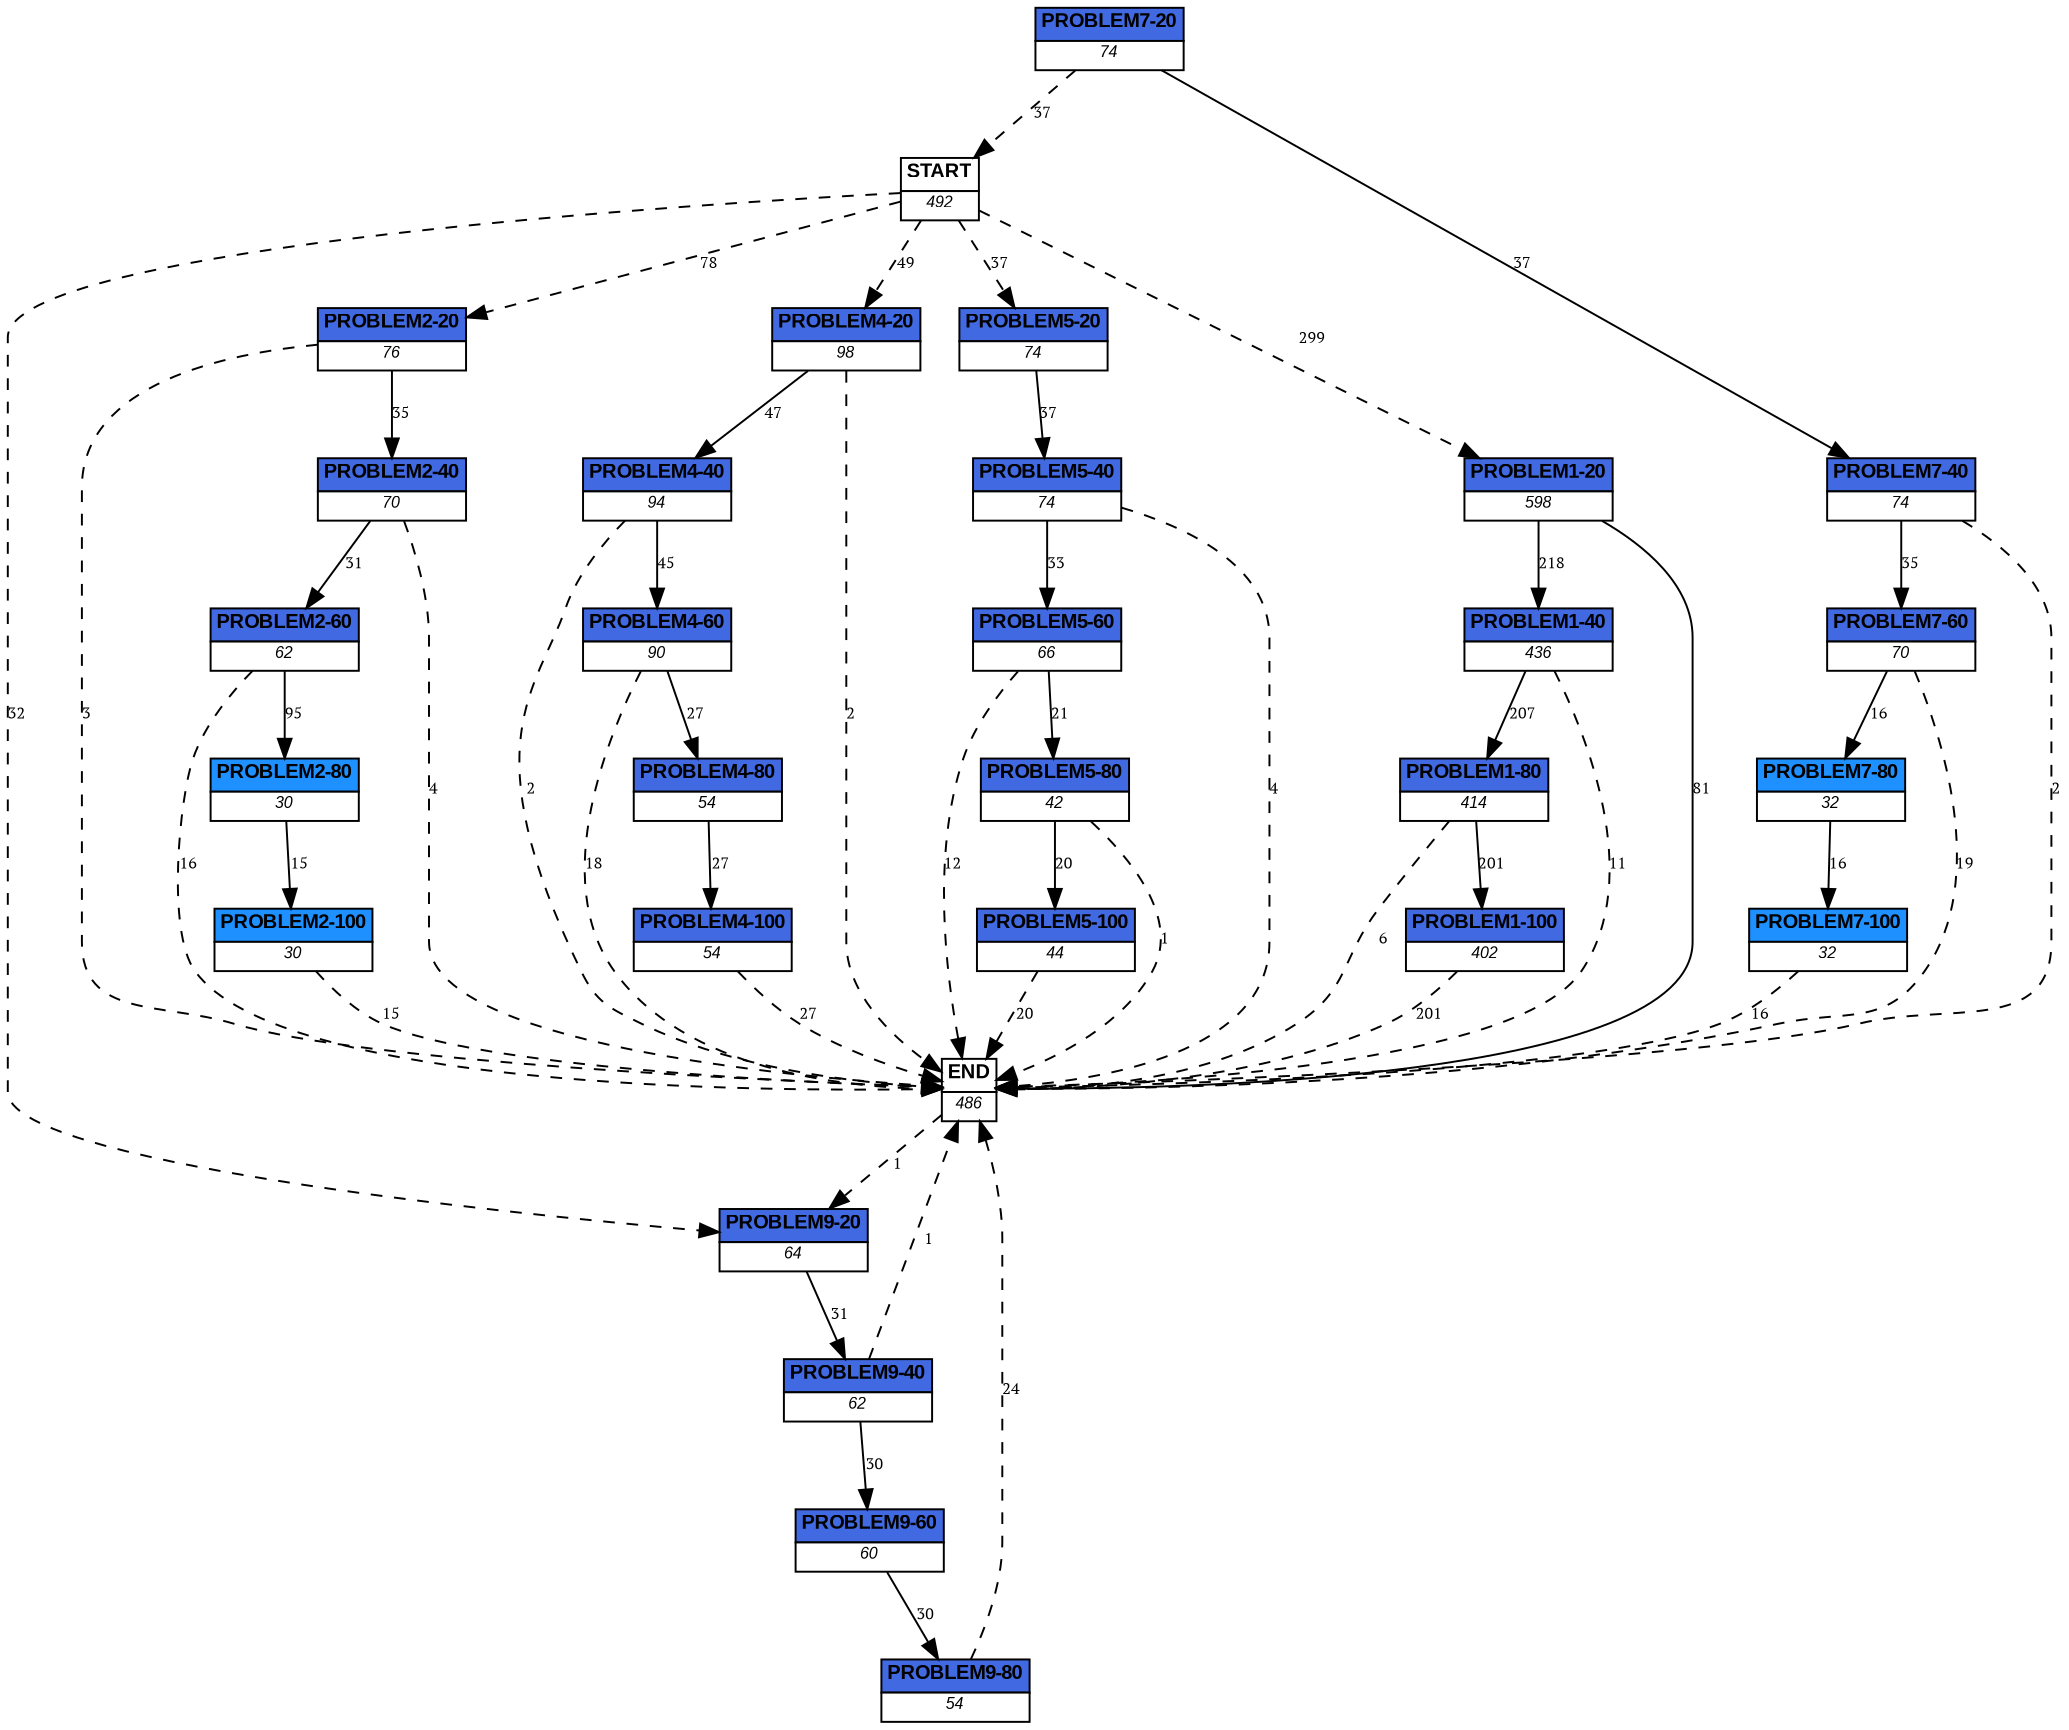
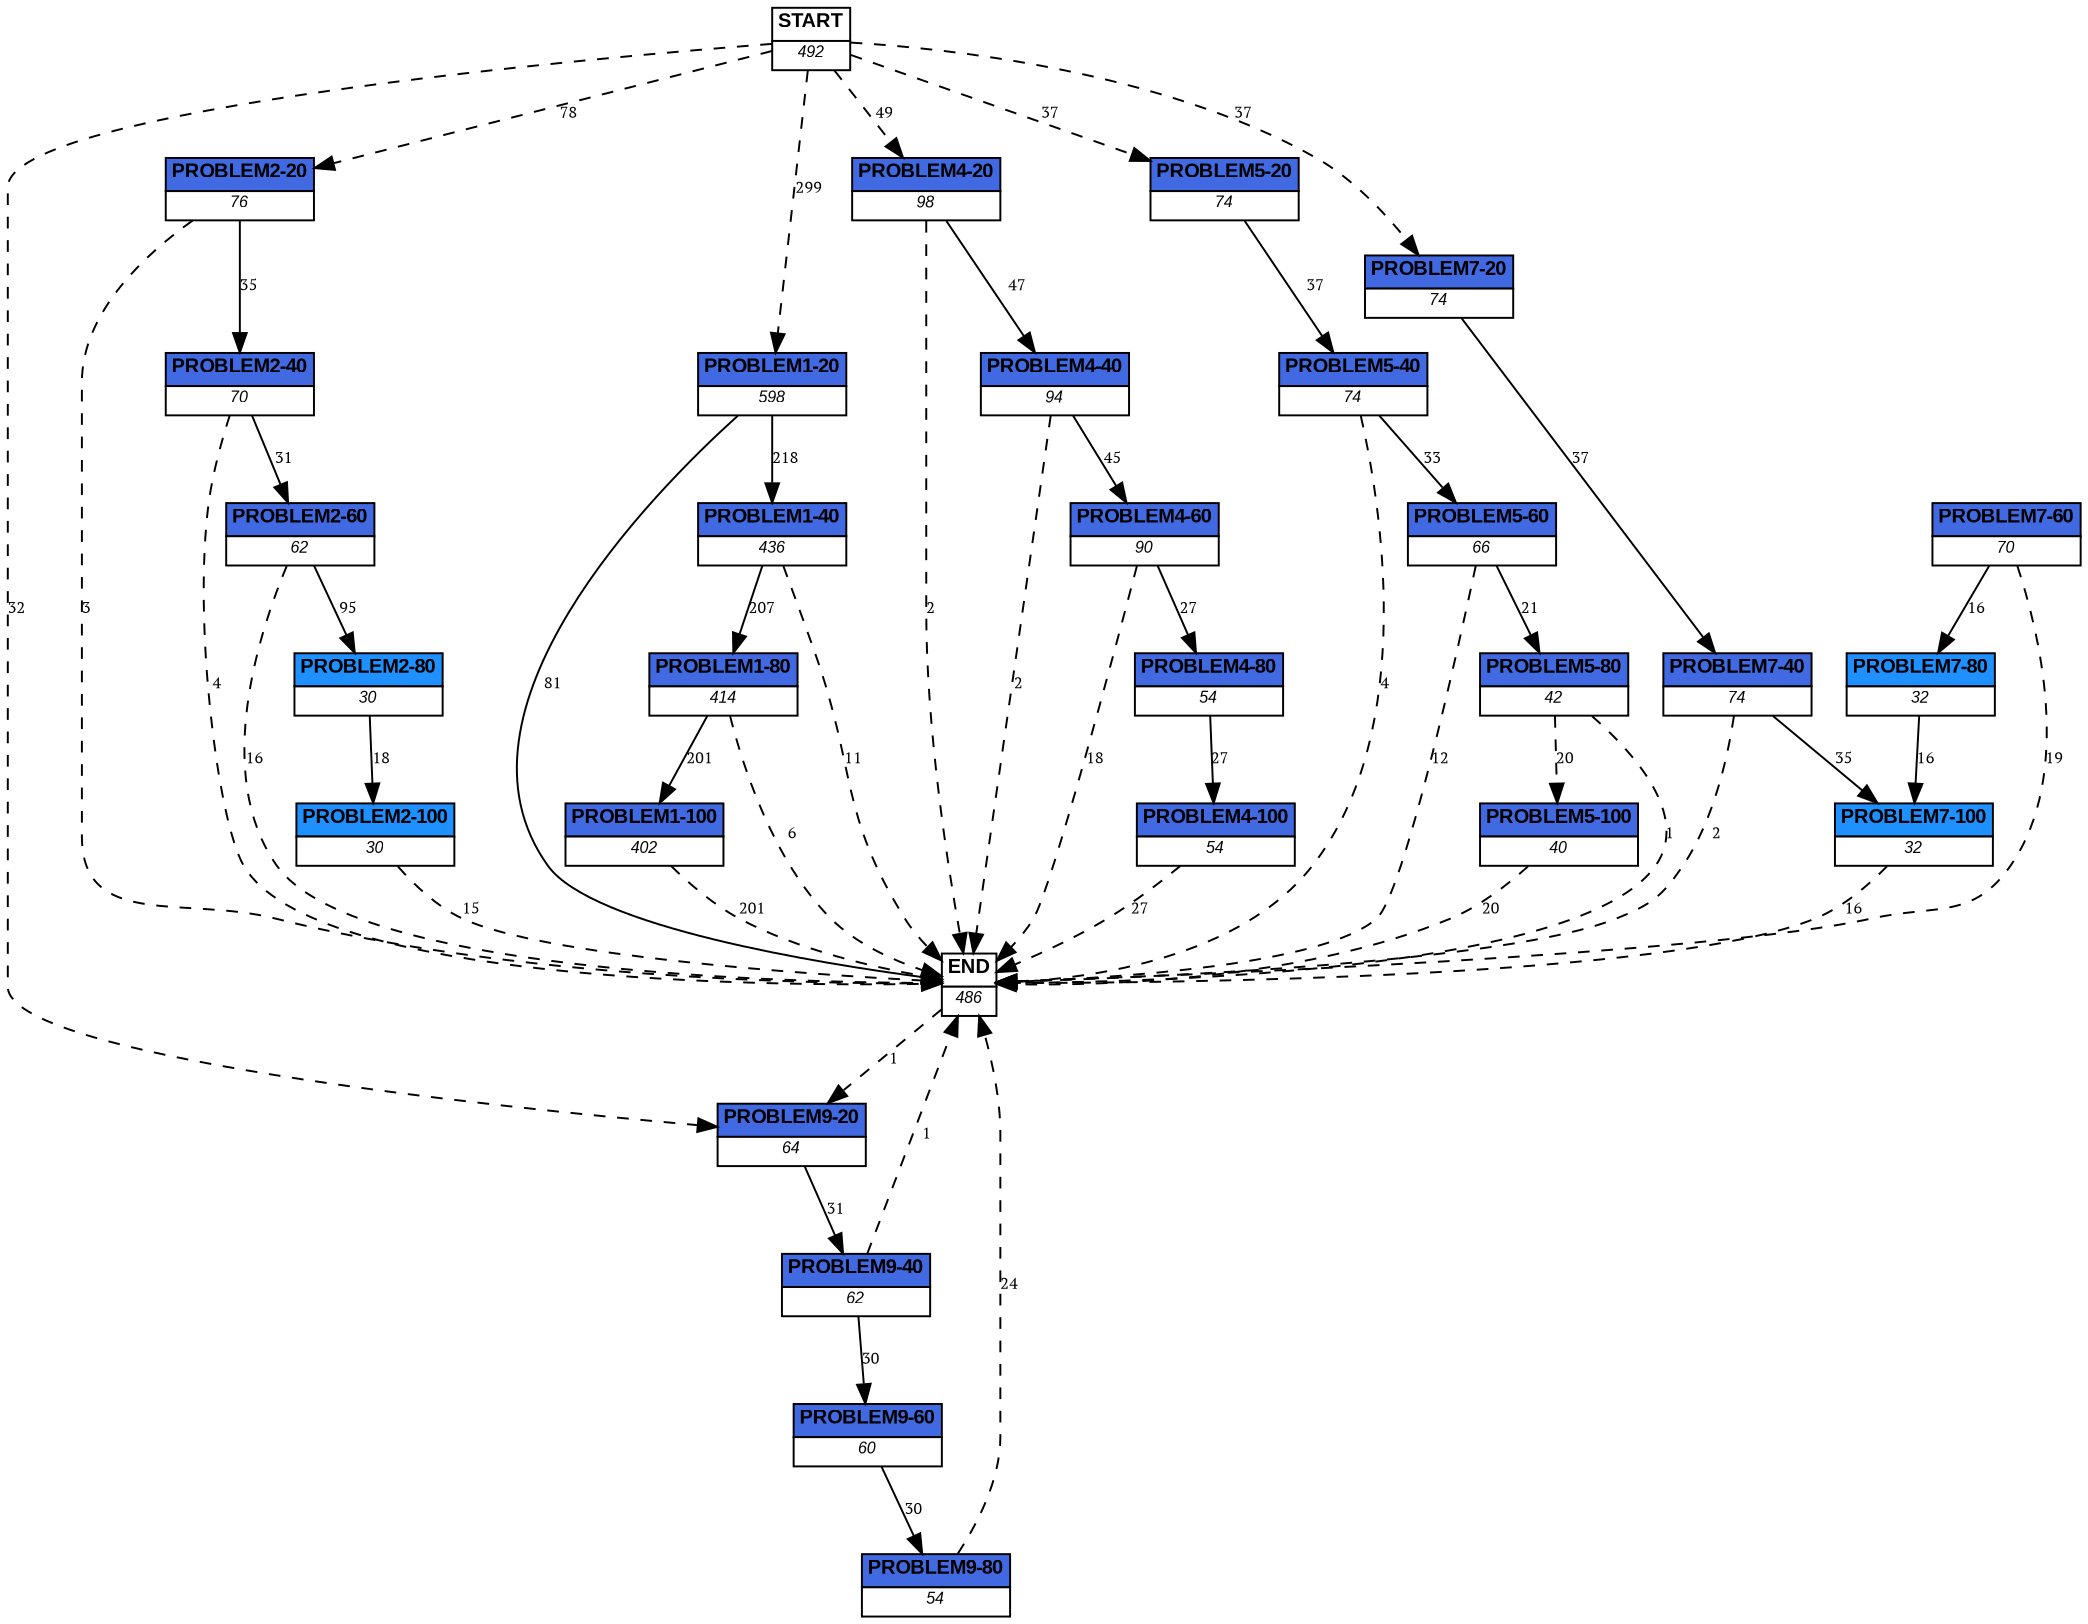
  digraph {
    fontname="PT Serif"
    node [fontname="PT Serif" shape=plain]
    edge [fontname="PT Serif" fontsize=8 labelfloat=false style=dashed]
    n1 [label=<<table border="0" cellborder="1" cellspacing="0"><tr><td bgcolor="royalblue"><FONT face="Arial" POINT-SIZE="10"><b>PROBLEM1-20</b></FONT></td></tr><tr><td bgcolor="white"><FONT face="Arial" POINT-SIZE="8"><i>598</i></FONT></td></tr></table>>]
    n2 [label=<<table border="0" cellborder="1" cellspacing="0"><tr><td bgcolor="royalblue"><FONT face="Arial" POINT-SIZE="10"><b>PROBLEM1-40</b></FONT></td></tr><tr><td bgcolor="white"><FONT face="Arial" POINT-SIZE="8"><i>436</i></FONT></td></tr></table>>]
    n3 [label=<<table border="0" cellborder="1" cellspacing="0"><tr><td bgcolor="white"><FONT face="Arial" POINT-SIZE="10"><b>END</b></FONT></td></tr><tr><td bgcolor="white"><FONT face="Arial" POINT-SIZE="8"><i>486</i></FONT></td></tr></table>>]
    n4 [label=<<table border="0" cellborder="1" cellspacing="0"><tr><td bgcolor="royalblue"><FONT face="Arial" POINT-SIZE="10"><b>PROBLEM1-80</b></FONT></td></tr><tr><td bgcolor="white"><FONT face="Arial" POINT-SIZE="8"><i>414</i></FONT></td></tr></table>>]
    n5 [label=<<table border="0" cellborder="1" cellspacing="0"><tr><td bgcolor="royalblue"><FONT face="Arial" POINT-SIZE="10"><b>PROBLEM9-20</b></FONT></td></tr><tr><td bgcolor="white"><FONT face="Arial" POINT-SIZE="8"><i>64</i></FONT></td></tr></table>>]
    n6 [label=<<table border="0" cellborder="1" cellspacing="0"><tr><td bgcolor="royalblue"><FONT face="Arial" POINT-SIZE="10"><b>PROBLEM1-100</b></FONT></td></tr><tr><td bgcolor="white"><FONT face="Arial" POINT-SIZE="8"><i>402</i></FONT></td></tr></table>>]
    n7 [label=<<table border="0" cellborder="1" cellspacing="0"><tr><td bgcolor="royalblue"><FONT face="Arial" POINT-SIZE="10"><b>PROBLEM2-20</b></FONT></td></tr><tr><td bgcolor="white"><FONT face="Arial" POINT-SIZE="8"><i>76</i></FONT></td></tr></table>>]
    n8 [label=<<table border="0" cellborder="1" cellspacing="0"><tr><td bgcolor="royalblue"><FONT face="Arial" POINT-SIZE="10"><b>PROBLEM2-40</b></FONT></td></tr><tr><td bgcolor="white"><FONT face="Arial" POINT-SIZE="8"><i>70</i></FONT></td></tr></table>>]
    n9 [label=<<table border="0" cellborder="1" cellspacing="0"><tr><td bgcolor="royalblue"><FONT face="Arial" POINT-SIZE="10"><b>PROBLEM2-60</b></FONT></td></tr><tr><td bgcolor="white"><FONT face="Arial" POINT-SIZE="8"><i>62</i></FONT></td></tr></table>>]
    n10 [label=<<table border="0" cellborder="1" cellspacing="0"><tr><td bgcolor="dodgerblue"><FONT face="Arial" POINT-SIZE="10"><b>PROBLEM2-80</b></FONT></td></tr><tr><td bgcolor="white"><FONT face="Arial" POINT-SIZE="8"><i>30</i></FONT></td></tr></table>>]
    n11 [label=<<table border="0" cellborder="1" cellspacing="0"><tr><td bgcolor="dodgerblue"><FONT face="Arial" POINT-SIZE="10"><b>PROBLEM2-100</b></FONT></td></tr><tr><td bgcolor="white"><FONT face="Arial" POINT-SIZE="8"><i>30</i></FONT></td></tr></table>>]
    n12 [label=<<table border="0" cellborder="1" cellspacing="0"><tr><td bgcolor="royalblue"><FONT face="Arial" POINT-SIZE="10"><b>PROBLEM4-20</b></FONT></td></tr><tr><td bgcolor="white"><FONT face="Arial" POINT-SIZE="8"><i>98</i></FONT></td></tr></table>>]
    n13 [label=<<table border="0" cellborder="1" cellspacing="0"><tr><td bgcolor="royalblue"><FONT face="Arial" POINT-SIZE="10"><b>PROBLEM4-40</b></FONT></td></tr><tr><td bgcolor="white"><FONT face="Arial" POINT-SIZE="8"><i>94</i></FONT></td></tr></table>>]
    n14 [label=<<table border="0" cellborder="1" cellspacing="0"><tr><td bgcolor="royalblue"><FONT face="Arial" POINT-SIZE="10"><b>PROBLEM4-60</b></FONT></td></tr><tr><td bgcolor="white"><FONT face="Arial" POINT-SIZE="8"><i>90</i></FONT></td></tr></table>>]
    n15 [label=<<table border="0" cellborder="1" cellspacing="0"><tr><td bgcolor="royalblue"><FONT face="Arial" POINT-SIZE="10"><b>PROBLEM4-80</b></FONT></td></tr><tr><td bgcolor="white"><FONT face="Arial" POINT-SIZE="8"><i>54</i></FONT></td></tr></table>>]
    n16 [label=<<table border="0" cellborder="1" cellspacing="0"><tr><td bgcolor="royalblue"><FONT face="Arial" POINT-SIZE="10"><b>PROBLEM4-100</b></FONT></td></tr><tr><td bgcolor="white"><FONT face="Arial" POINT-SIZE="8"><i>54</i></FONT></td></tr></table>>]
    n17 [label=<<table border="0" cellborder="1" cellspacing="0"><tr><td bgcolor="royalblue"><FONT face="Arial" POINT-SIZE="10"><b>PROBLEM5-20</b></FONT></td></tr><tr><td bgcolor="white"><FONT face="Arial" POINT-SIZE="8"><i>74</i></FONT></td></tr></table>>]
    n18 [label=<<table border="0" cellborder="1" cellspacing="0"><tr><td bgcolor="royalblue"><FONT face="Arial" POINT-SIZE="10"><b>PROBLEM5-40</b></FONT></td></tr><tr><td bgcolor="white"><FONT face="Arial" POINT-SIZE="8"><i>74</i></FONT></td></tr></table>>]
    n19 [label=<<table border="0" cellborder="1" cellspacing="0"><tr><td bgcolor="royalblue"><FONT face="Arial" POINT-SIZE="10"><b>PROBLEM5-60</b></FONT></td></tr><tr><td bgcolor="white"><FONT face="Arial" POINT-SIZE="8"><i>66</i></FONT></td></tr></table>>]
    n20 [label=<<table border="0" cellborder="1" cellspacing="0"><tr><td bgcolor="royalblue"><FONT face="Arial" POINT-SIZE="10"><b>PROBLEM5-80</b></FONT></td></tr><tr><td bgcolor="white"><FONT face="Arial" POINT-SIZE="8"><i>42</i></FONT></td></tr></table>>]
-   n21 [label=<<table border="0" cellborder="1" cellspacing="0"><tr><td bgcolor="royalblue"><FONT face="Arial" POINT-SIZE="10"><b>PROBLEM5-100</b></FONT></td></tr><tr><td bgcolor="white"><FONT face="Arial" POINT-SIZE="8"><i>44</i></FONT></td></tr></table>>]
+   n21 [label=<<table border="0" cellborder="1" cellspacing="0"><tr><td bgcolor="royalblue"><FONT face="Arial" POINT-SIZE="10"><b>PROBLEM5-100</b></FONT></td></tr><tr><td bgcolor="white"><FONT face="Arial" POINT-SIZE="8"><i>40</i></FONT></td></tr></table>>]
    n22 [label=<<table border="0" cellborder="1" cellspacing="0"><tr><td bgcolor="royalblue"><FONT face="Arial" POINT-SIZE="10"><b>PROBLEM7-20</b></FONT></td></tr><tr><td bgcolor="white"><FONT face="Arial" POINT-SIZE="8"><i>74</i></FONT></td></tr></table>>]
    n23 [label=<<table border="0" cellborder="1" cellspacing="0"><tr><td bgcolor="royalblue"><FONT face="Arial" POINT-SIZE="10"><b>PROBLEM7-40</b></FONT></td></tr><tr><td bgcolor="white"><FONT face="Arial" POINT-SIZE="8"><i>74</i></FONT></td></tr></table>>]
    n24 [label=<<table border="0" cellborder="1" cellspacing="0"><tr><td bgcolor="royalblue"><FONT face="Arial" POINT-SIZE="10"><b>PROBLEM7-60</b></FONT></td></tr><tr><td bgcolor="white"><FONT face="Arial" POINT-SIZE="8"><i>70</i></FONT></td></tr></table>>]
    n25 [label=<<table border="0" cellborder="1" cellspacing="0"><tr><td bgcolor="dodgerblue"><FONT face="Arial" POINT-SIZE="10"><b>PROBLEM7-80</b></FONT></td></tr><tr><td bgcolor="white"><FONT face="Arial" POINT-SIZE="8"><i>32</i></FONT></td></tr></table>>]
    n26 [label=<<table border="0" cellborder="1" cellspacing="0"><tr><td bgcolor="dodgerblue"><FONT face="Arial" POINT-SIZE="10"><b>PROBLEM7-100</b></FONT></td></tr><tr><td bgcolor="white"><FONT face="Arial" POINT-SIZE="8"><i>32</i></FONT></td></tr></table>>]
    n27 [label=<<table border="0" cellborder="1" cellspacing="0"><tr><td bgcolor="royalblue"><FONT face="Arial" POINT-SIZE="10"><b>PROBLEM9-40</b></FONT></td></tr><tr><td bgcolor="white"><FONT face="Arial" POINT-SIZE="8"><i>62</i></FONT></td></tr></table>>]
    n28 [label=<<table border="0" cellborder="1" cellspacing="0"><tr><td bgcolor="royalblue"><FONT face="Arial" POINT-SIZE="10"><b>PROBLEM9-60</b></FONT></td></tr><tr><td bgcolor="white"><FONT face="Arial" POINT-SIZE="8"><i>60</i></FONT></td></tr></table>>]
    n29 [label=<<table border="0" cellborder="1" cellspacing="0"><tr><td bgcolor="royalblue"><FONT face="Arial" POINT-SIZE="10"><b>PROBLEM9-80</b></FONT></td></tr><tr><td bgcolor="white"><FONT face="Arial" POINT-SIZE="8"><i>54</i></FONT></td></tr></table>>]
    n30 [label=<<table border="0" cellborder="1" cellspacing="0"><tr><td bgcolor="white"><FONT face="Arial" POINT-SIZE="10"><b>START</b></FONT></td></tr><tr><td bgcolor="white"><FONT face="Arial" POINT-SIZE="8"><i>492</i></FONT></td></tr></table>>]
    n1 -> n2 [label=218 style=""]
    n1 -> n3 [label=81 style=solid]
    n2 -> n3 [label=11]
    n2 -> n4 [label=207 style=""]
    n3 -> n5 [label=1]
    n4 -> n3 [label=6]
    n4 -> n6 [label=201 style=""]
    n5 -> n27 [label=31 style=""]
    n6 -> n3 [label=201]
    n7 -> n3 [label=3]
    n7 -> n8 [label=35 style=""]
    n8 -> n3 [label=4]
    n8 -> n9 [label=31 style=""]
    n9 -> n3 [label=16]
    n9 -> n10 [label=95 style=""]
-   n10 -> n11 [label=15 style=""]
+   n10 -> n11 [label=18 style=""]
    n11 -> n3 [label=15]
    n12 -> n3 [label=2]
    n12 -> n13 [label=47 style=""]
    n13 -> n3 [label=2]
    n13 -> n14 [label=45 style=""]
    n14 -> n3 [label=18]
    n14 -> n15 [label=27 style=""]
    n15 -> n16 [label=27 style=""]
    n16 -> n3 [label=27]
    n17 -> n18 [label=37 style=""]
    n18 -> n3 [label=4]
    n18 -> n19 [label=33 style=""]
    n19 -> n3 [label=12]
    n19 -> n20 [label=21 style=""]
    n20 -> n3 [label=1]
-   n20 -> n21 [label=20 style=""]
+   n20 -> n21 [label=20]
    n21 -> n3 [label=20]
    n22 -> n23 [label=37 style=""]
    n23 -> n3 [label=2]
-   n23 -> n24 [label=35 style=""]
+   n23 -> n26 [label=35 style=""]
    n24 -> n3 [label=19]
    n24 -> n25 [label=16 style=""]
    n25 -> n26 [label=16 style=""]
    n26 -> n3 [label=16]
    n27 -> n3 [label=1]
    n27 -> n28 [label=30 style=""]
    n28 -> n29 [label=30 style=""]
    n29 -> n3 [label=24]
    n30 -> n1 [label=299]
    n30 -> n5 [label=32]
    n30 -> n7 [label=78]
    n30 -> n12 [label=49]
    n30 -> n17 [label=37]
-   n22 -> n30 [label=37]
+   n30 -> n22 [label=37]
  }
